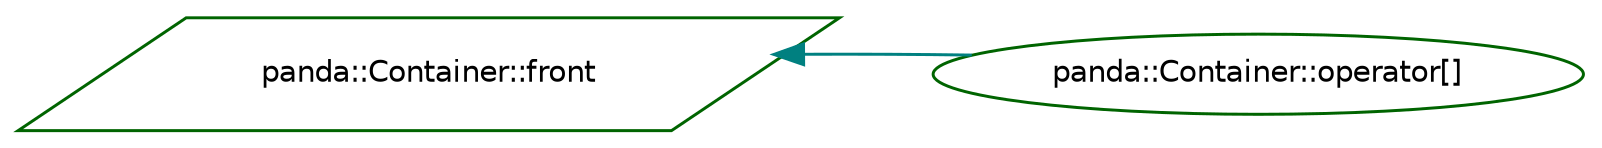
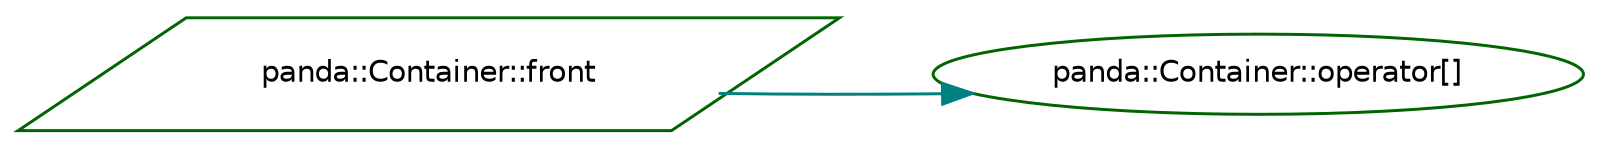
  digraph {
    rankdir=LR
    node [color=darkgreen fillcolor=white fontname=Helvetica fontsize=10 style=filled]
    n1 [fontcolor=black height=0.2 label="panda::Container::front" shape=parallelogram width=0.4]
    n2 [height=0.2 label="panda::Container::operator[]" shape=ellipse width=0.4]
-   n2 -> n1 [color=teal fontname=Helvetica fontsize=10 labelfontname=Helvetica labelfontsize=10 style=solid]
+   n1 -> n2 [color=teal fontname=Helvetica fontsize=10 labelfontname=Helvetica labelfontsize=10 style=solid]
  }
